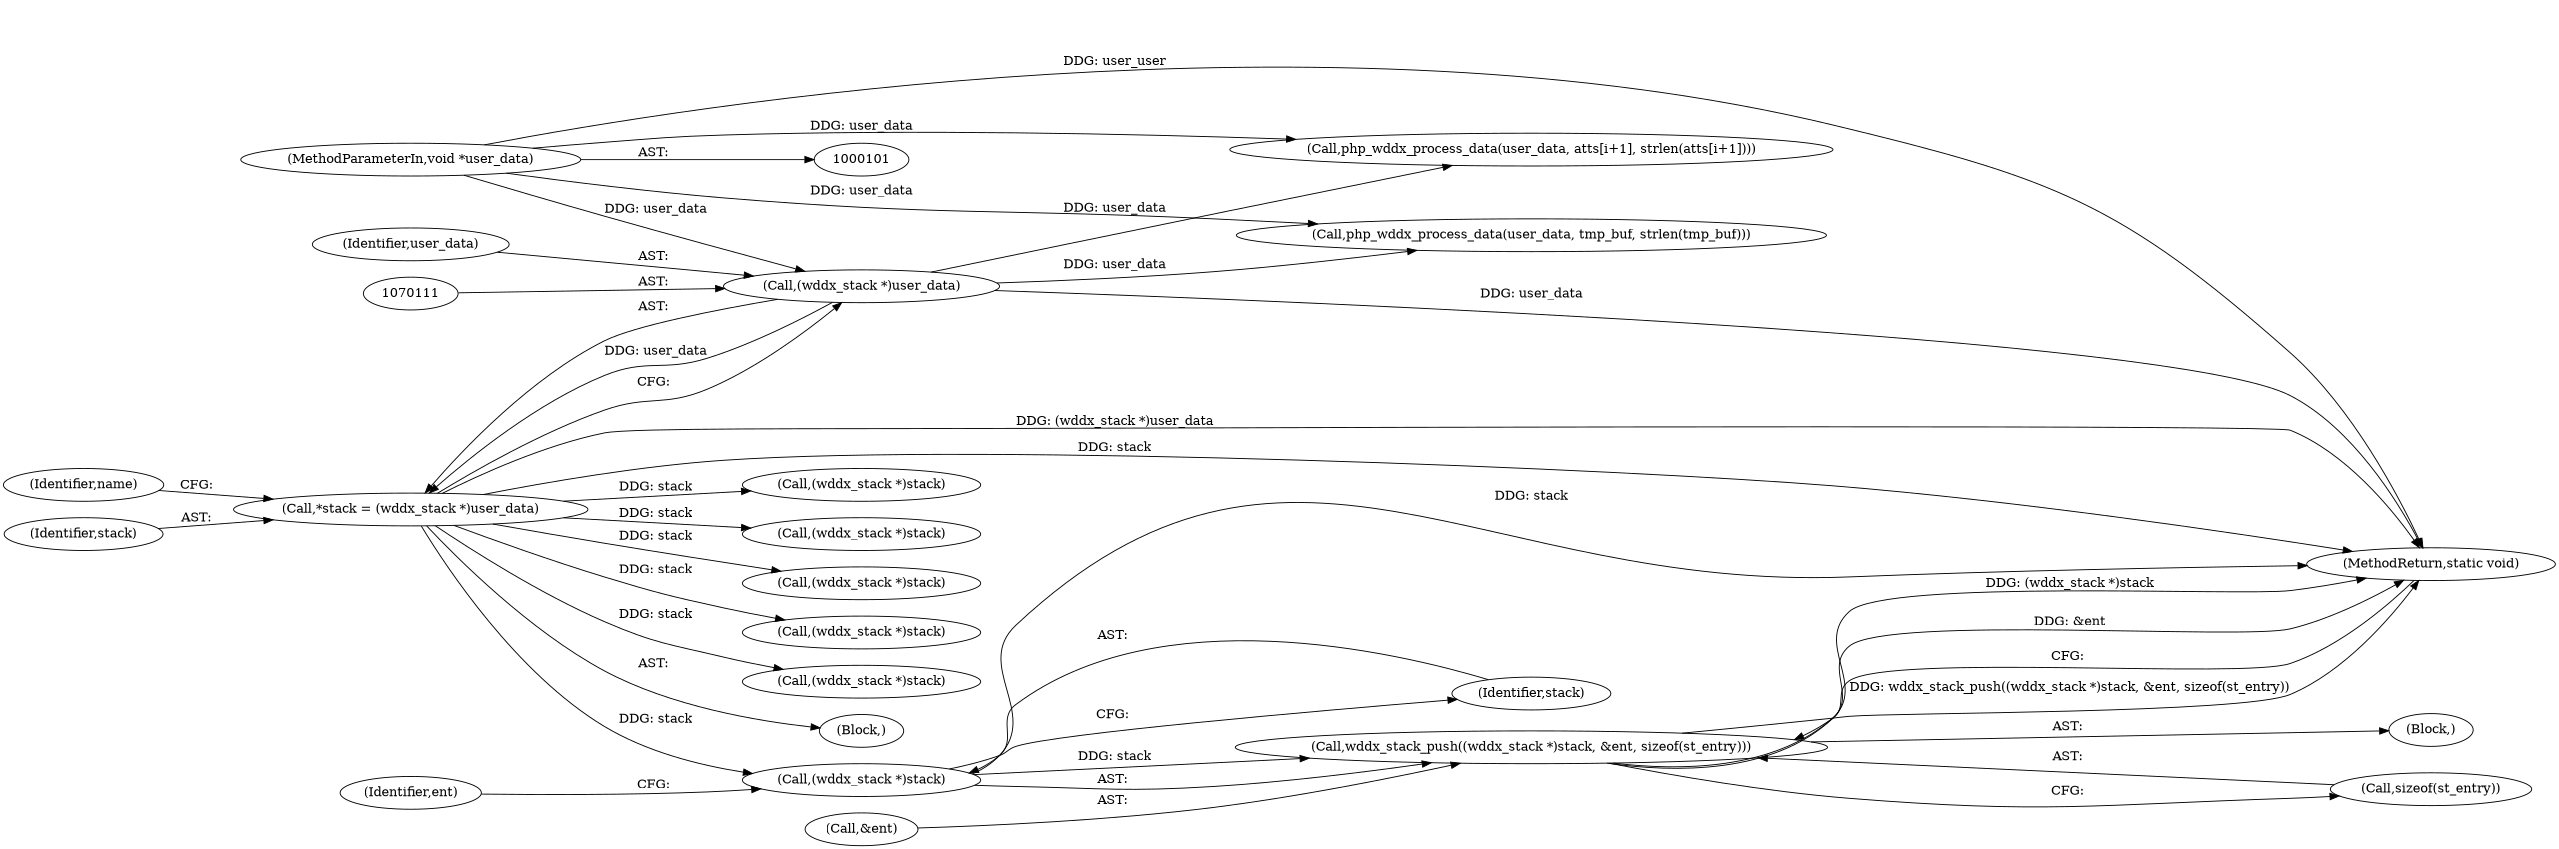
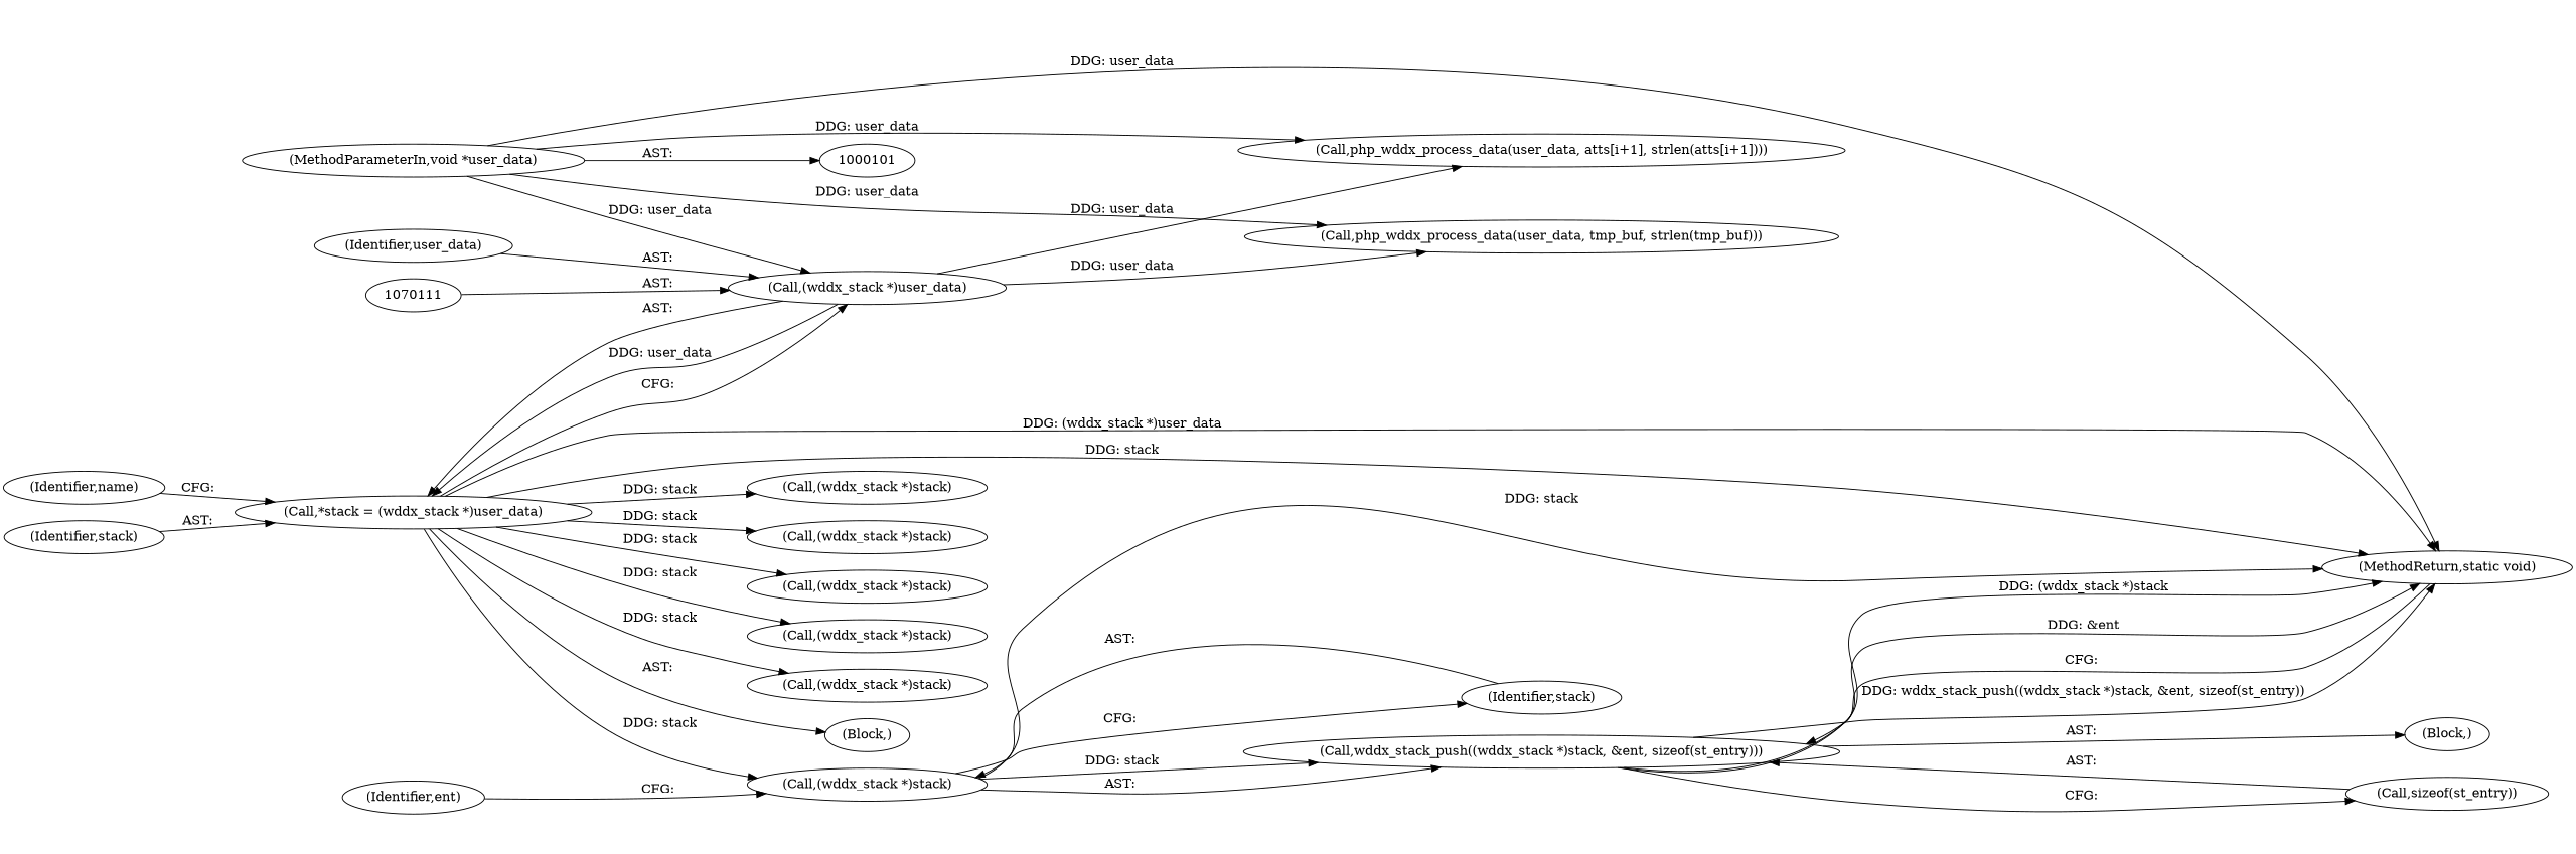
  digraph {
    rankdir=LR
    n1 [label="(Call,(wddx_stack *)stack)"]
    n2 [label="(Call,wddx_stack_push((wddx_stack *)stack, &ent, sizeof(st_entry)))"]
    n3 [label="(Identifier,stack)"]
    n4 [label="(MethodReturn,static void)"]
    n5 [label="(Call,sizeof(st_entry))"]
    n6 [label="(Block,)"]
    n7 [label="(Call,*stack = (wddx_stack *)user_data)"]
    n8 [label="(Call,(wddx_stack *)user_data)"]
    n9 [label="(Call,(wddx_stack *)stack)"]
    n10 [label="(Call,(wddx_stack *)stack)"]
    n11 [label="(Call,(wddx_stack *)stack)"]
    n12 [label="(Call,(wddx_stack *)stack)"]
    n13 [label="(Call,(wddx_stack *)stack)"]
    n14 [label="(Block,)"]
    n15 [label="(Call,php_wddx_process_data(user_data, atts[i+1], strlen(atts[i+1])))"]
    n16 [label="(Call,php_wddx_process_data(user_data, tmp_buf, strlen(tmp_buf)))"]
    n17 [label="(Identifier,user_data)"]
    n18 [label="(MethodParameterIn,void *user_data)"]
    1000101
    n20 [label="(Identifier,name)"]
    n21 [label="(Identifier,ent)"]
    n22 [label="(Identifier,stack)"]
-   n23 [label="(Call,&ent)"]
    n24 [label=1070111]
    n1 -> n2 [label="AST: "]
    n1 -> n2 [label="DDG: stack"]
    n1 -> n3 [label="CFG: "]
    n1 -> n4 [label="DDG: stack"]
    n2 -> n4 [label="DDG: wddx_stack_push((wddx_stack *)stack, &ent, sizeof(st_entry))"]
    n2 -> n4 [label="DDG: (wddx_stack *)stack"]
    n2 -> n4 [label="DDG: &ent"]
    n2 -> n5 [label="CFG: "]
    n2 -> n6 [label="AST: "]
    n3 -> n1 [label="AST: "]
    n4 -> n2 [label="CFG: "]
    n5 -> n2 [label="AST: "]
    n7 -> n1 [label="DDG: stack"]
    n7 -> n4 [label="DDG: (wddx_stack *)user_data"]
    n7 -> n4 [label="DDG: stack"]
    n7 -> n8 [label="CFG: "]
    n7 -> n9 [label="DDG: stack"]
    n7 -> n10 [label="DDG: stack"]
    n7 -> n11 [label="DDG: stack"]
    n7 -> n12 [label="DDG: stack"]
    n7 -> n13 [label="DDG: stack"]
    n7 -> n14 [label="AST: "]
-   n8 -> n4 [label="DDG: user_data"]
    n8 -> n7 [label="AST: "]
    n8 -> n7 [label="DDG: user_data"]
    n8 -> n15 [label="DDG: user_data"]
    n8 -> n16 [label="DDG: user_data"]
    n17 -> n8 [label="AST: "]
-   n18 -> n4 [label="DDG: user_user"]
+   n18 -> n4 [label="DDG: user_data"]
    n18 -> n8 [label="DDG: user_data"]
    n18 -> n15 [label="DDG: user_data"]
    n18 -> n16 [label="DDG: user_data"]
    n18 -> 1000101 [label="AST: "]
    n20 -> n7 [label="CFG: "]
    n21 -> n1 [label="CFG: "]
    n22 -> n7 [label="AST: "]
-   n23 -> n2 [label="AST: "]
    n24 -> n8 [label="AST: "]
  }
